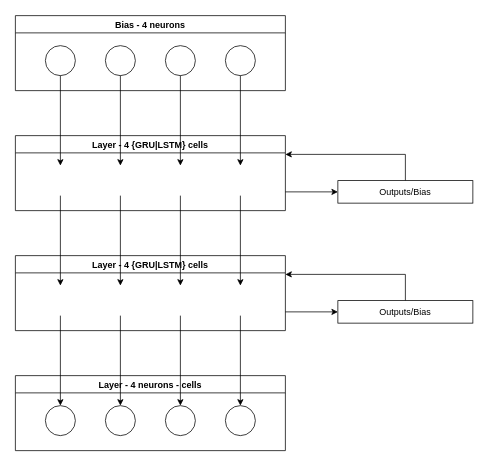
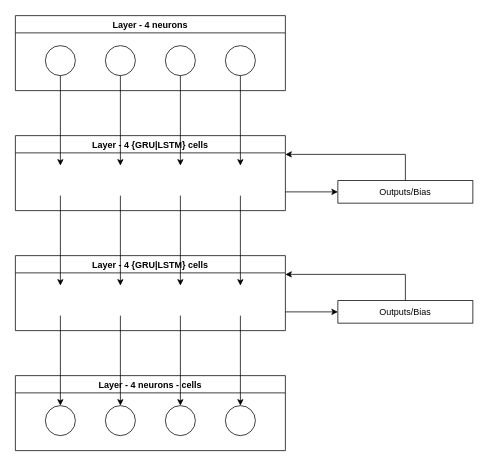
  <mxCell id="0" />
  <mxCell id="1" parent="0" />
- <mxCell id="2" value="Bias - 4 neurons" style="swimlane;" vertex="1" parent="1"><mxGeometry x="20" y="20" width="360" height="100" as="geometry" /></mxCell>
+ <mxCell id="2" value="Layer - 4 neurons" style="swimlane;" vertex="1" parent="1"><mxGeometry x="20" y="20" width="360" height="100" as="geometry" /></mxCell>
  <mxCell id="3" value="" style="ellipse;whiteSpace=wrap;html=1;aspect=fixed;" vertex="1" parent="2"><mxGeometry x="40" y="40" width="40" height="40" as="geometry" /></mxCell>
  <mxCell id="4" value="" style="ellipse;whiteSpace=wrap;html=1;aspect=fixed;" vertex="1" parent="2"><mxGeometry x="280" y="40" width="40" height="40" as="geometry" /></mxCell>
  <mxCell id="5" value="" style="ellipse;whiteSpace=wrap;html=1;aspect=fixed;" vertex="1" parent="2"><mxGeometry x="200" y="40" width="40" height="40" as="geometry" /></mxCell>
  <mxCell id="6" value="" style="ellipse;whiteSpace=wrap;html=1;aspect=fixed;" vertex="1" parent="2"><mxGeometry x="120" y="40" width="40" height="40" as="geometry" /></mxCell>
  <mxCell id="7" style="edgeStyle=orthogonalEdgeStyle;rounded=0;orthogonalLoop=1;jettySize=auto;html=1;exitX=1;exitY=0.75;exitDx=0;exitDy=0;entryX=0;entryY=0.5;entryDx=0;entryDy=0;" edge="1" parent="1"><mxGeometry relative="1" as="geometry"><mxPoint x="380" y="255" as="sourcePoint" /></mxGeometry></mxCell>
  <mxCell id="8" value="Layer - 4 neurons - cells" style="swimlane;" vertex="1" parent="1"><mxGeometry x="20" y="500" width="360" height="100" as="geometry" /></mxCell>
  <mxCell id="9" value="" style="ellipse;whiteSpace=wrap;html=1;aspect=fixed;" vertex="1" parent="8"><mxGeometry x="40" y="40" width="40" height="40" as="geometry" /></mxCell>
  <mxCell id="10" value="" style="ellipse;whiteSpace=wrap;html=1;aspect=fixed;" vertex="1" parent="8"><mxGeometry x="280" y="40" width="40" height="40" as="geometry" /></mxCell>
  <mxCell id="11" value="" style="ellipse;whiteSpace=wrap;html=1;aspect=fixed;" vertex="1" parent="8"><mxGeometry x="200" y="40" width="40" height="40" as="geometry" /></mxCell>
  <mxCell id="12" value="" style="ellipse;whiteSpace=wrap;html=1;aspect=fixed;" vertex="1" parent="8"><mxGeometry x="120" y="40" width="40" height="40" as="geometry" /></mxCell>
  <mxCell id="13" style="edgeStyle=orthogonalEdgeStyle;rounded=0;orthogonalLoop=1;jettySize=auto;html=1;exitX=1;exitY=0.75;exitDx=0;exitDy=0;" edge="1" parent="1" source="14" target="21"><mxGeometry relative="1" as="geometry" /></mxCell>
  <mxCell id="14" value="Layer - 4 {GRU|LSTM} cells" style="swimlane;" vertex="1" parent="1"><mxGeometry x="20" y="340" width="360" height="100" as="geometry" /></mxCell>
  <mxCell id="15" value="" style="shape=image;html=1;verticalAlign=top;verticalLabelPosition=bottom;labelBackgroundColor=#ffffff;imageAspect=0;aspect=fixed;image=https://cdn0.iconfinder.com/data/icons/simple-lines-filled/32/46_Twister_Arrow_Swirl_Tornado_Clockwise-128.png;rotation=-180;" vertex="1" parent="14"><mxGeometry x="40" y="40" width="40" height="40" as="geometry" /></mxCell>
  <mxCell id="16" value="" style="shape=image;html=1;verticalAlign=top;verticalLabelPosition=bottom;labelBackgroundColor=#ffffff;imageAspect=0;aspect=fixed;image=https://cdn0.iconfinder.com/data/icons/simple-lines-filled/32/46_Twister_Arrow_Swirl_Tornado_Clockwise-128.png;rotation=-180;" vertex="1" parent="14"><mxGeometry x="120" y="40" width="40" height="40" as="geometry" /></mxCell>
  <mxCell id="17" value="" style="shape=image;html=1;verticalAlign=top;verticalLabelPosition=bottom;labelBackgroundColor=#ffffff;imageAspect=0;aspect=fixed;image=https://cdn0.iconfinder.com/data/icons/simple-lines-filled/32/46_Twister_Arrow_Swirl_Tornado_Clockwise-128.png;rotation=-180;" vertex="1" parent="14"><mxGeometry x="200" y="40" width="40" height="40" as="geometry" /></mxCell>
  <mxCell id="18" value="" style="shape=image;html=1;verticalAlign=top;verticalLabelPosition=bottom;labelBackgroundColor=#ffffff;imageAspect=0;aspect=fixed;image=https://cdn0.iconfinder.com/data/icons/simple-lines-filled/32/46_Twister_Arrow_Swirl_Tornado_Clockwise-128.png;rotation=-180;" vertex="1" parent="14"><mxGeometry x="280" y="40" width="40" height="40" as="geometry" /></mxCell>
  <mxCell id="19" style="edgeStyle=orthogonalEdgeStyle;rounded=0;orthogonalLoop=1;jettySize=auto;html=1;exitX=0.5;exitY=0;exitDx=0;exitDy=0;entryX=1;entryY=0.25;entryDx=0;entryDy=0;" edge="1" parent="1"><mxGeometry relative="1" as="geometry"><mxPoint x="380" y="205" as="targetPoint" /></mxGeometry></mxCell>
  <mxCell id="20" style="edgeStyle=orthogonalEdgeStyle;rounded=0;orthogonalLoop=1;jettySize=auto;html=1;exitX=0.5;exitY=0;exitDx=0;exitDy=0;entryX=1;entryY=0.25;entryDx=0;entryDy=0;" edge="1" parent="1" source="21" target="14"><mxGeometry relative="1" as="geometry" /></mxCell>
  <mxCell id="21" value="Outputs/Bias" style="rounded=0;whiteSpace=wrap;html=1;" vertex="1" parent="1"><mxGeometry x="450" y="400" width="180" height="30" as="geometry" /></mxCell>
  <mxCell id="22" style="edgeStyle=orthogonalEdgeStyle;rounded=0;orthogonalLoop=1;jettySize=auto;html=1;exitX=1;exitY=0.75;exitDx=0;exitDy=0;" edge="1" parent="1" source="23" target="29"><mxGeometry relative="1" as="geometry" /></mxCell>
  <mxCell id="23" value="Layer - 4 {GRU|LSTM} cells" style="swimlane;" vertex="1" parent="1"><mxGeometry x="20" y="180" width="360" height="100" as="geometry" /></mxCell>
  <mxCell id="24" value="" style="shape=image;html=1;verticalAlign=top;verticalLabelPosition=bottom;labelBackgroundColor=#ffffff;imageAspect=0;aspect=fixed;image=https://cdn0.iconfinder.com/data/icons/simple-lines-filled/32/46_Twister_Arrow_Swirl_Tornado_Clockwise-128.png;rotation=-180;" vertex="1" parent="23"><mxGeometry x="40" y="40" width="40" height="40" as="geometry" /></mxCell>
  <mxCell id="25" value="" style="shape=image;html=1;verticalAlign=top;verticalLabelPosition=bottom;labelBackgroundColor=#ffffff;imageAspect=0;aspect=fixed;image=https://cdn0.iconfinder.com/data/icons/simple-lines-filled/32/46_Twister_Arrow_Swirl_Tornado_Clockwise-128.png;rotation=-180;" vertex="1" parent="23"><mxGeometry x="120" y="40" width="40" height="40" as="geometry" /></mxCell>
  <mxCell id="26" value="" style="shape=image;html=1;verticalAlign=top;verticalLabelPosition=bottom;labelBackgroundColor=#ffffff;imageAspect=0;aspect=fixed;image=https://cdn0.iconfinder.com/data/icons/simple-lines-filled/32/46_Twister_Arrow_Swirl_Tornado_Clockwise-128.png;rotation=-180;" vertex="1" parent="23"><mxGeometry x="200" y="40" width="40" height="40" as="geometry" /></mxCell>
  <mxCell id="27" value="" style="shape=image;html=1;verticalAlign=top;verticalLabelPosition=bottom;labelBackgroundColor=#ffffff;imageAspect=0;aspect=fixed;image=https://cdn0.iconfinder.com/data/icons/simple-lines-filled/32/46_Twister_Arrow_Swirl_Tornado_Clockwise-128.png;rotation=-180;" vertex="1" parent="23"><mxGeometry x="280" y="40" width="40" height="40" as="geometry" /></mxCell>
  <mxCell id="28" style="edgeStyle=orthogonalEdgeStyle;rounded=0;orthogonalLoop=1;jettySize=auto;html=1;exitX=0.5;exitY=0;exitDx=0;exitDy=0;entryX=1;entryY=0.25;entryDx=0;entryDy=0;" edge="1" parent="1" source="29" target="23"><mxGeometry relative="1" as="geometry" /></mxCell>
  <mxCell id="29" value="Outputs/Bias" style="rounded=0;whiteSpace=wrap;html=1;" vertex="1" parent="1"><mxGeometry x="450" y="240" width="180" height="30" as="geometry" /></mxCell>
  <mxCell id="30" style="edgeStyle=orthogonalEdgeStyle;rounded=0;orthogonalLoop=1;jettySize=auto;html=1;exitX=0.5;exitY=1;exitDx=0;exitDy=0;entryX=0.5;entryY=1;entryDx=0;entryDy=0;" edge="1" parent="1" source="3" target="24"><mxGeometry relative="1" as="geometry" /></mxCell>
  <mxCell id="31" style="edgeStyle=orthogonalEdgeStyle;rounded=0;orthogonalLoop=1;jettySize=auto;html=1;exitX=0.5;exitY=1;exitDx=0;exitDy=0;entryX=0.5;entryY=1;entryDx=0;entryDy=0;" edge="1" parent="1" source="6" target="25"><mxGeometry relative="1" as="geometry" /></mxCell>
  <mxCell id="32" style="edgeStyle=orthogonalEdgeStyle;rounded=0;orthogonalLoop=1;jettySize=auto;html=1;exitX=0.5;exitY=1;exitDx=0;exitDy=0;entryX=0.5;entryY=1;entryDx=0;entryDy=0;" edge="1" parent="1" source="5" target="26"><mxGeometry relative="1" as="geometry" /></mxCell>
  <mxCell id="33" style="edgeStyle=orthogonalEdgeStyle;rounded=0;orthogonalLoop=1;jettySize=auto;html=1;exitX=0.5;exitY=1;exitDx=0;exitDy=0;entryX=0.5;entryY=1;entryDx=0;entryDy=0;" edge="1" parent="1" source="4" target="27"><mxGeometry relative="1" as="geometry" /></mxCell>
  <mxCell id="34" style="edgeStyle=orthogonalEdgeStyle;rounded=0;orthogonalLoop=1;jettySize=auto;html=1;exitX=0.5;exitY=0;exitDx=0;exitDy=0;entryX=0.5;entryY=1;entryDx=0;entryDy=0;" edge="1" parent="1" source="24" target="15"><mxGeometry relative="1" as="geometry" /></mxCell>
  <mxCell id="35" style="edgeStyle=orthogonalEdgeStyle;rounded=0;orthogonalLoop=1;jettySize=auto;html=1;exitX=0.5;exitY=0;exitDx=0;exitDy=0;entryX=0.5;entryY=1;entryDx=0;entryDy=0;" edge="1" parent="1" source="25" target="16"><mxGeometry relative="1" as="geometry" /></mxCell>
  <mxCell id="36" style="edgeStyle=orthogonalEdgeStyle;rounded=0;orthogonalLoop=1;jettySize=auto;html=1;exitX=0.5;exitY=0;exitDx=0;exitDy=0;entryX=0.5;entryY=1;entryDx=0;entryDy=0;" edge="1" parent="1" source="26" target="17"><mxGeometry relative="1" as="geometry" /></mxCell>
  <mxCell id="37" style="edgeStyle=orthogonalEdgeStyle;rounded=0;orthogonalLoop=1;jettySize=auto;html=1;exitX=0.5;exitY=0;exitDx=0;exitDy=0;entryX=0.5;entryY=1;entryDx=0;entryDy=0;" edge="1" parent="1" source="27" target="18"><mxGeometry relative="1" as="geometry" /></mxCell>
  <mxCell id="38" style="edgeStyle=orthogonalEdgeStyle;rounded=0;orthogonalLoop=1;jettySize=auto;html=1;exitX=0.5;exitY=0;exitDx=0;exitDy=0;entryX=0.5;entryY=0;entryDx=0;entryDy=0;" edge="1" parent="1" source="15" target="9"><mxGeometry relative="1" as="geometry" /></mxCell>
  <mxCell id="39" style="edgeStyle=orthogonalEdgeStyle;rounded=0;orthogonalLoop=1;jettySize=auto;html=1;exitX=0.5;exitY=0;exitDx=0;exitDy=0;entryX=0.5;entryY=0;entryDx=0;entryDy=0;" edge="1" parent="1" source="16" target="12"><mxGeometry relative="1" as="geometry" /></mxCell>
  <mxCell id="40" style="edgeStyle=orthogonalEdgeStyle;rounded=0;orthogonalLoop=1;jettySize=auto;html=1;exitX=0.5;exitY=0;exitDx=0;exitDy=0;entryX=0.5;entryY=0;entryDx=0;entryDy=0;" edge="1" parent="1" source="17" target="11"><mxGeometry relative="1" as="geometry" /></mxCell>
  <mxCell id="41" style="edgeStyle=orthogonalEdgeStyle;rounded=0;orthogonalLoop=1;jettySize=auto;html=1;exitX=0.5;exitY=0;exitDx=0;exitDy=0;entryX=0.5;entryY=0;entryDx=0;entryDy=0;" edge="1" parent="1" source="18" target="10"><mxGeometry relative="1" as="geometry" /></mxCell>
